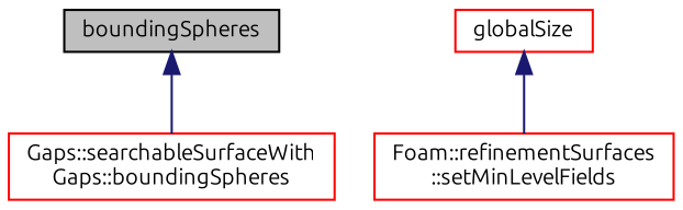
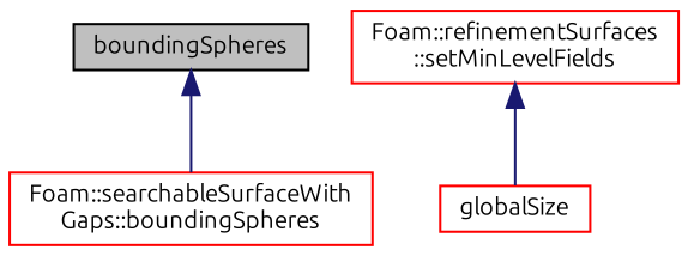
  digraph {
    fontname=Ubuntu
    rankdir=TB
    node [color=red fontname=Ubuntu fontsize=10 shape=record]
    edge [color=midnightblue dir=back fontname=Ubuntu fontsize=10 labelfontname=Helvetica labelfontsize=10 style=solid]
    n1 [color=black fillcolor=grey75 fontcolor=black height=0.2 label=boundingSpheres style=filled width=0.4]
-   n2 [height=0.2 label="Gaps::searchableSurfaceWith\lGaps::boundingSpheres" width=0.4]
+   n2 [height=0.2 label="Foam::searchableSurfaceWith\lGaps::boundingSpheres" width=0.4]
    n3 [height=0.2 label=globalSize width=0.4]
    n4 [height=0.2 label="Foam::refinementSurfaces\l::setMinLevelFields" width=0.4]
    n1 -> n2
-   n3 -> n4
+   n4 -> n3
  }
